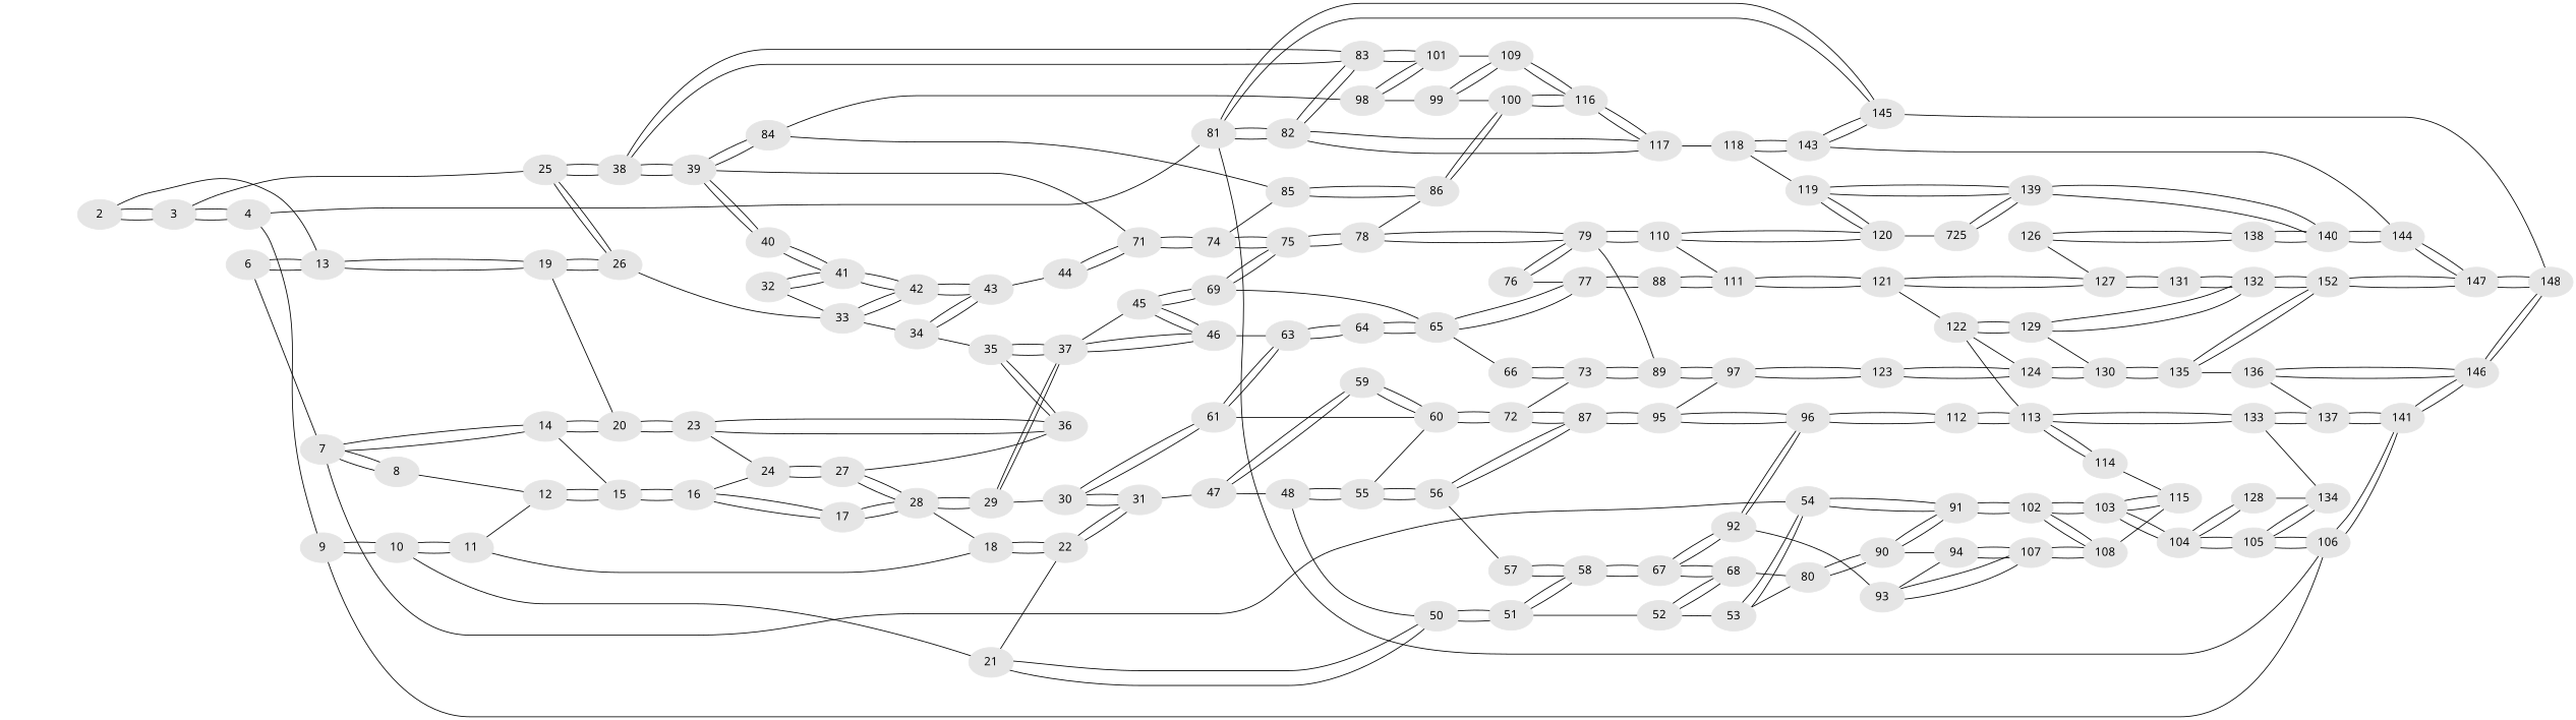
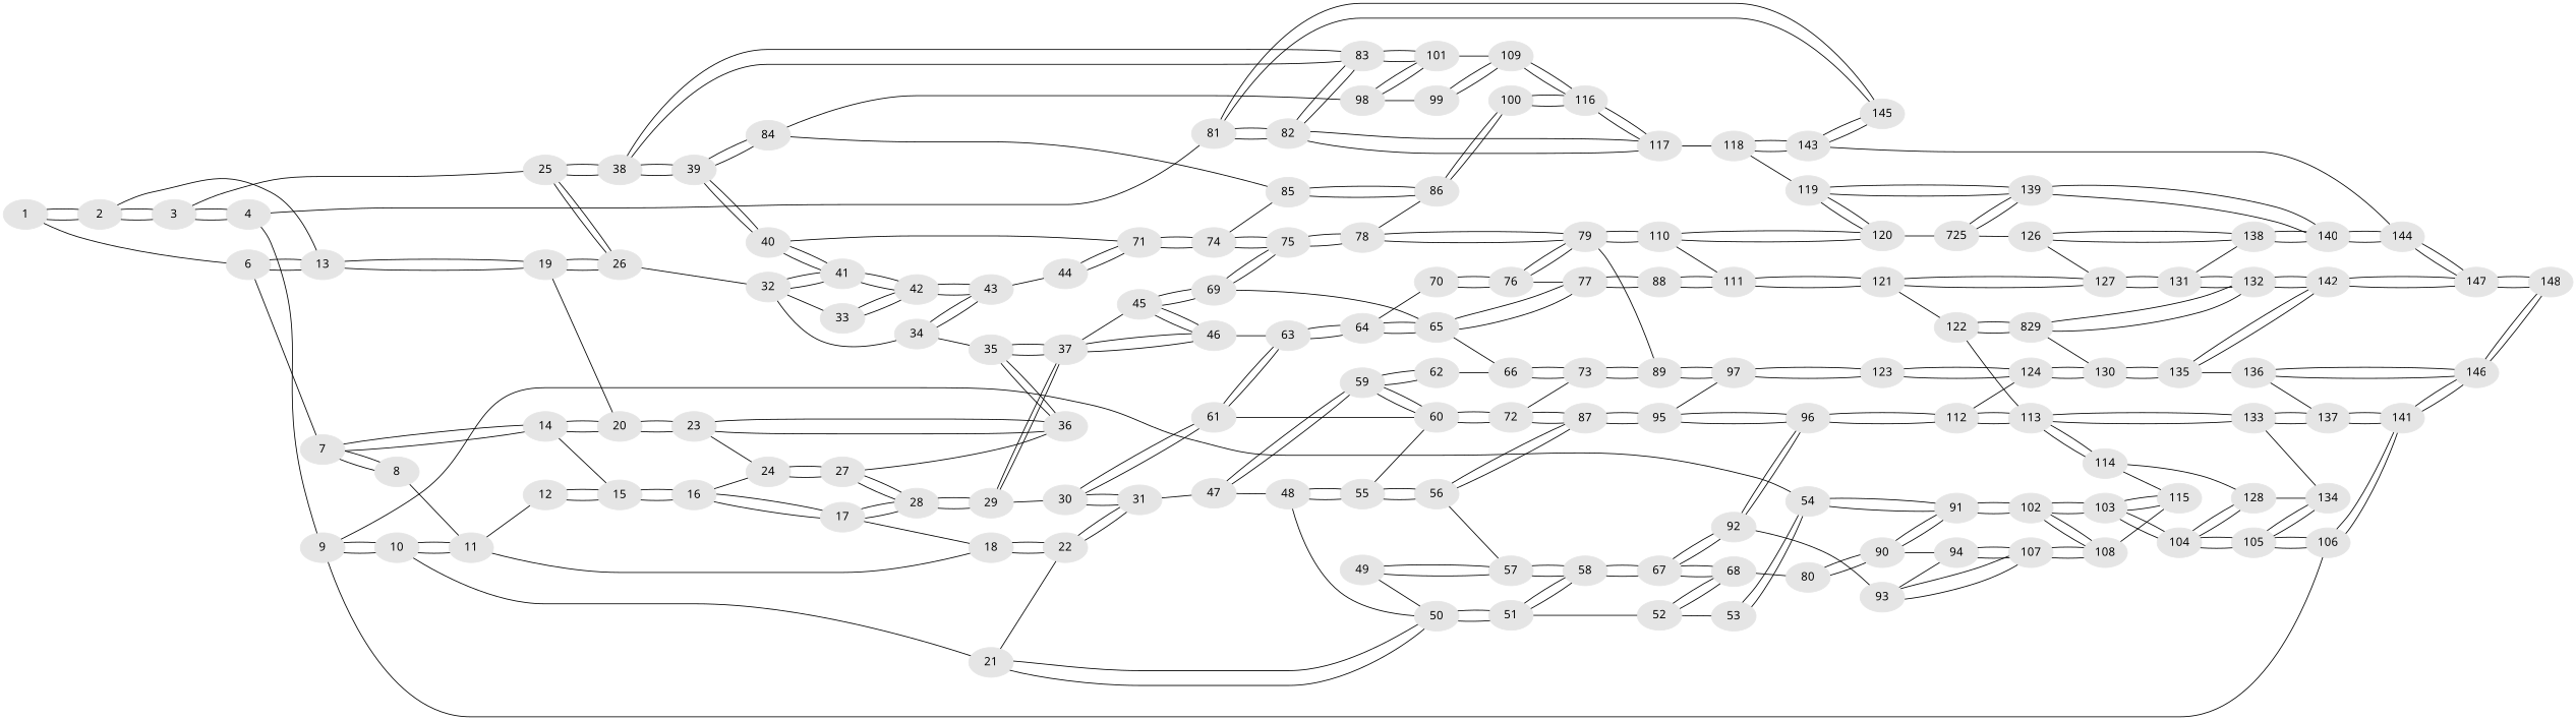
  graph {
    fontname="Noto Sans"
    rankdir=LR
    node [color=gray90 fontname="Noto Sans" style=filled]
    edge [fontname="Noto Sans"]
+   1
    2
    6
    3
    13
    7
    4
    25
    19
    9
    81
    26
    38
    10
    54
    106
    82
    145
    8
    12
    14
    15
    20
    11
    21
    91
    141
    18
    22
    50
    16
    23
    17
    24
    28
    27
    29
    31
    32
    36
    51
    47
    39
    83
    33
    41
    30
    37
    61
    46
    45
    63
    60
    48
    59
    34
    42
    35
    43
    44
    40
    84
    101
    71
    85
    98
    74
    69
    65
    75
    64
    55
+   62
+   49
    57
    56
    58
    52
    53
    68
    67
    80
    90
    102
    87
    72
    95
    92
    66
    73
+   70
    77
    76
    88
    89
    93
    96
    78
    79
    97
    86
    110
    111
    100
    120
    94
    117
    148
    118
    109
    99
    116
    121
    123
    107
    103
    108
    112
    113
    124
    104
    115
    105
    128
    134
    146
    n127 [label=725]
    122
    127
    114
    133
    130
    137
    119
    143
    139
    144
    140
    126
-   129
+   129 [label=829]
    131
    132
    135
    138
-   142 [label=152]
+   142
    136
    147
+   1 -- 2
+   1 -- 2
+   1 -- 6
    2 -- 3
    2 -- 3
    2 -- 13
    6 -- 13
    6 -- 13
    6 -- 7
    3 -- 4
    3 -- 4
    3 -- 25
    13 -- 19
    13 -- 19
    7 -- 8
    7 -- 8
    7 -- 14
    7 -- 14
    4 -- 9
    4 -- 81
    25 -- 26
    25 -- 26
    25 -- 38
    25 -- 38
    19 -- 26
    19 -- 26
    19 -- 20
    9 -- 10
    9 -- 10
-   7 -- 54
+   9 -- 54
    9 -- 106
-   81 -- 106
    81 -- 82
    81 -- 82
    81 -- 145
    81 -- 145
-   26 -- 33
+   26 -- 32
    38 -- 39
    38 -- 39
    38 -- 83
    38 -- 83
    10 -- 11
    10 -- 11
    10 -- 21
    54 -- 91
    54 -- 91
    106 -- 141
    106 -- 141
    82 -- 83
    82 -- 83
    82 -- 117
    82 -- 117
-   145 -- 148
-   8 -- 12
+   8 -- 11
    12 -- 15
    12 -- 15
    14 -- 15
    14 -- 20
    14 -- 20
    15 -- 16
    15 -- 16
    20 -- 23
    20 -- 23
    11 -- 12
    11 -- 18
    21 -- 22
    21 -- 50
    21 -- 50
    91 -- 102
    91 -- 102
    141 -- 146
    141 -- 146
    18 -- 22
    18 -- 22
    22 -- 31
    22 -- 31
    50 -- 51
    50 -- 51
    16 -- 17
    16 -- 17
    16 -- 24
    23 -- 24
    23 -- 36
    23 -- 36
-   28 -- 18
+   17 -- 18
    17 -- 28
    17 -- 28
    24 -- 27
    24 -- 27
    28 -- 29
    28 -- 29
    27 -- 28
    27 -- 28
    27 -- 36
    29 -- 30
    29 -- 37
    29 -- 37
    31 -- 47
    32 -- 33
    32 -- 41
    32 -- 41
    51 -- 58
    51 -- 58
    51 -- 52
    47 -- 48
    47 -- 59
    47 -- 59
    39 -- 40
    39 -- 40
    39 -- 84
    39 -- 84
    83 -- 101
    83 -- 101
-   33 -- 34
+   32 -- 34
    33 -- 42
    33 -- 42
    41 -- 42
    41 -- 42
    30 -- 31
    30 -- 31
    30 -- 61
    30 -- 61
    37 -- 46
    37 -- 46
    37 -- 45
    61 -- 63
    61 -- 63
    61 -- 60
    46 -- 63
    45 -- 46
    45 -- 46
    45 -- 69
    45 -- 69
    63 -- 64
    63 -- 64
    60 -- 72
    60 -- 72
    48 -- 50
    48 -- 55
    48 -- 55
    59 -- 60
    59 -- 60
+   59 -- 62
+   59 -- 62
    34 -- 35
    34 -- 43
    34 -- 43
    42 -- 43
    42 -- 43
    35 -- 36
    35 -- 36
    35 -- 37
    35 -- 37
    43 -- 44
    44 -- 71
    44 -- 71
    40 -- 41
    40 -- 41
-   39 -- 71
+   40 -- 71
    84 -- 85
    84 -- 98
    101 -- 109
    71 -- 74
    71 -- 74
    85 -- 86
    85 -- 86
    98 -- 101
    98 -- 101
    98 -- 99
    74 -- 85
    74 -- 75
    74 -- 75
    69 -- 65
    69 -- 75
    69 -- 75
    65 -- 66
    65 -- 77
    65 -- 77
    75 -- 78
    75 -- 78
    64 -- 65
    64 -- 65
+   64 -- 70
    55 -- 60
    55 -- 56
    55 -- 56
+   62 -- 66
+   49 -- 50
+   49 -- 57
+   49 -- 57
    57 -- 58
    57 -- 58
    56 -- 57
    56 -- 87
    56 -- 87
    58 -- 67
    58 -- 67
    52 -- 53
    52 -- 68
    52 -- 68
    53 -- 54
    53 -- 54
-   53 -- 80
    68 -- 80
    67 -- 68
    67 -- 68
    67 -- 92
    67 -- 92
    80 -- 90
    80 -- 90
    90 -- 91
    90 -- 91
    90 -- 94
    102 -- 103
    102 -- 103
    102 -- 108
    102 -- 108
    87 -- 95
    87 -- 95
    72 -- 87
    72 -- 87
    72 -- 73
    95 -- 96
    95 -- 96
    95 -- 97
    92 -- 93
    92 -- 96
    92 -- 96
    66 -- 73
    66 -- 73
    73 -- 89
    73 -- 89
+   70 -- 76
+   70 -- 76
    77 -- 88
    77 -- 88
    76 -- 77
    76 -- 79
    76 -- 79
    88 -- 111
    88 -- 111
    89 -- 97
    89 -- 97
    93 -- 94
    93 -- 107
    93 -- 107
    96 -- 112
    96 -- 112
    78 -- 79
    78 -- 79
    78 -- 86
    79 -- 89
    79 -- 110
    79 -- 110
    97 -- 123
    97 -- 123
    86 -- 100
    86 -- 100
    110 -- 111
    110 -- 120
    110 -- 120
    111 -- 121
    111 -- 121
    100 -- 116
    100 -- 116
    120 -- n127
    94 -- 107
    94 -- 107
    117 -- 118
    118 -- 119
    118 -- 143
    118 -- 143
    109 -- 116
    109 -- 116
-   99 -- 100
    99 -- 109
    99 -- 109
    116 -- 117
    116 -- 117
    121 -- 122
    121 -- 127
    121 -- 127
    123 -- 124
    123 -- 124
    107 -- 108
    107 -- 108
    103 -- 104
    103 -- 104
    103 -- 115
    103 -- 115
    108 -- 115
    112 -- 113
    112 -- 113
-   122 -- 124
+   112 -- 124
    113 -- 114
    113 -- 114
    113 -- 133
    113 -- 133
    124 -- 130
    124 -- 130
    104 -- 105
    104 -- 105
    104 -- 128
    104 -- 128
    105 -- 106
    105 -- 106
    105 -- 134
    105 -- 134
    128 -- 134
    146 -- 148
    146 -- 148
    n127 -- 139
    n127 -- 139
+   n127 -- 126
    122 -- 113
    122 -- 129
    122 -- 129
    127 -- 131
    127 -- 131
    114 -- 115
+   114 -- 128
    133 -- 134
    133 -- 137
    133 -- 137
    130 -- 135
    130 -- 135
    137 -- 141
    137 -- 141
    119 -- 120
    119 -- 120
    119 -- 139
    119 -- 139
    143 -- 145
    143 -- 145
    143 -- 144
    139 -- 140
    139 -- 140
    144 -- 147
    144 -- 147
    140 -- 144
    140 -- 144
    126 -- 127
    126 -- 138
    126 -- 138
    129 -- 130
    129 -- 132
    129 -- 132
    131 -- 132
    131 -- 132
+   131 -- 138
    132 -- 142
    132 -- 142
    135 -- 142
    135 -- 142
    135 -- 136
    138 -- 140
    138 -- 140
    142 -- 147
    142 -- 147
    136 -- 146
    136 -- 146
    136 -- 137
    147 -- 148
    147 -- 148
  }
